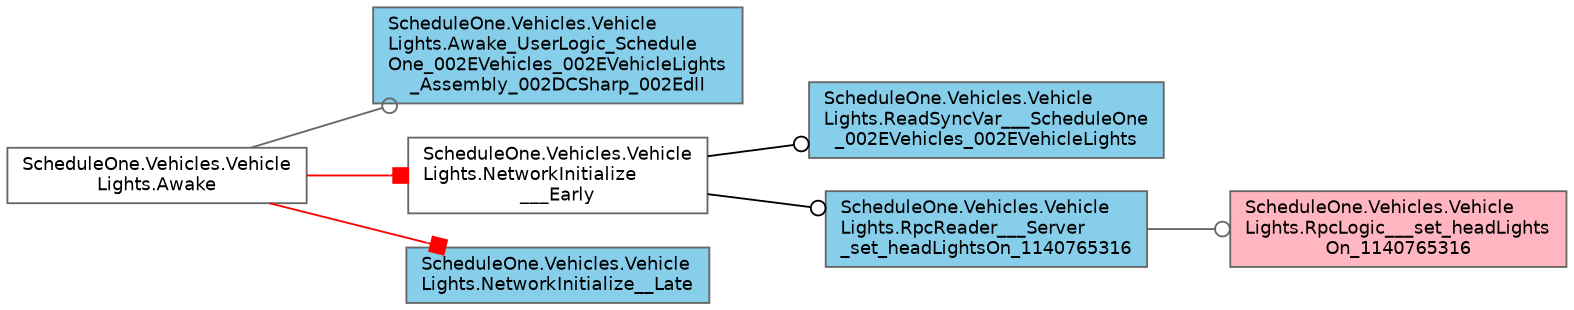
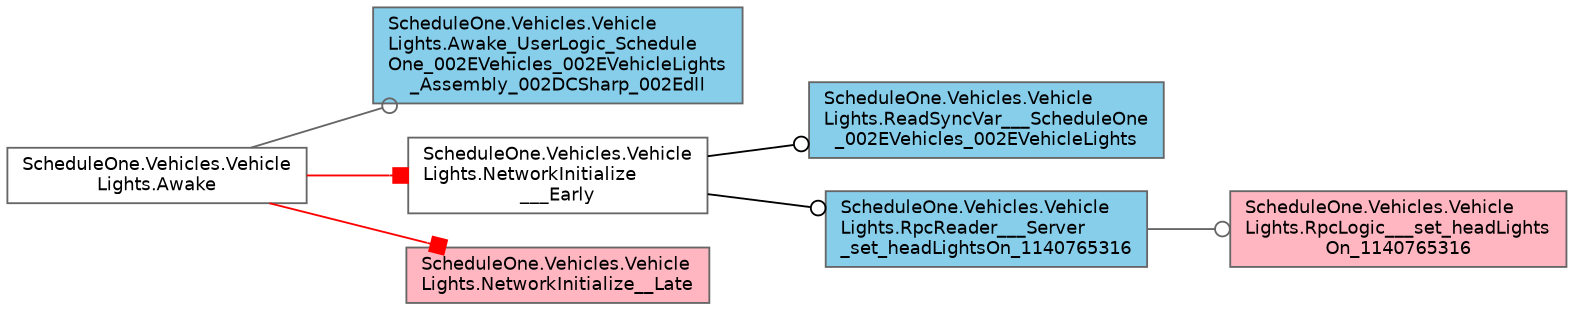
  digraph {
    rankdir=LR
    node [color=grey40 fillcolor=skyblue fontname=Helvetica fontsize=10 shape=box style=filled]
    edge [color=gray40 fontname=Helvetica fontsize=10 labelfontname=Helvetica labelfontsize=10 style=solid arrowhead=odot]
    n1 [color=gray40 fillcolor=white fontcolor=black height=0.2 label="ScheduleOne.Vehicles.Vehicle\lLights.Awake" width=0.4]
    n2 [height=0.2 label="ScheduleOne.Vehicles.Vehicle\lLights.Awake_UserLogic_Schedule\lOne_002EVehicles_002EVehicleLights\l_Assembly_002DCSharp_002Edll" width=0.4]
    n3 [fillcolor=white height=0.2 label="ScheduleOne.Vehicles.Vehicle\lLights.NetworkInitialize\l___Early" width=0.4]
-   n4 [height=0.2 label="ScheduleOne.Vehicles.Vehicle\lLights.NetworkInitialize__Late" width=0.4]
+   n4 [fillcolor=lightpink height=0.2 label="ScheduleOne.Vehicles.Vehicle\lLights.NetworkInitialize__Late" width=0.4]
    n5 [height=0.2 label="ScheduleOne.Vehicles.Vehicle\lLights.ReadSyncVar___ScheduleOne\l_002EVehicles_002EVehicleLights" width=0.4]
    n6 [height=0.2 label="ScheduleOne.Vehicles.Vehicle\lLights.RpcReader___Server\l_set_headLightsOn_1140765316" width=0.4]
    n7 [fillcolor=lightpink height=0.2 label="ScheduleOne.Vehicles.Vehicle\lLights.RpcLogic___set_headLights\lOn_1140765316" width=0.4]
    n1 -> n2
    n1 -> n3 [color=red arrowhead=box]
    n1 -> n4 [color=red arrowhead=box]
    n3 -> n5 [color=black]
    n3 -> n6 [color=black]
    n6 -> n7
  }
